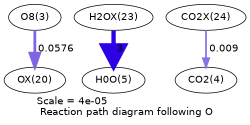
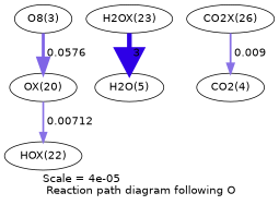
  digraph {
    fontname=Helvetica
    label="Scale = 4e-05\l Reaction path diagram following O"
    node [fontname=Helvetica]
    edge [fontname=Helvetica]
    n1 [label="O8(3)"]
    n2 [label="OX(20)"]
+   n3 [label="HOX(22)"]
    n4 [label="H2OX(23)"]
-   n5 [label="H0O(5)"]
-   n6 [label="CO2X(24)"]
+   n5 [label="H2O(5)"]
+   n6 [label="CO2X(26)"]
    n7 [label="CO2(4)"]
    n1 -> n2 [arrowsize=1.92 color="0.7, 0.558, 0.9" label=" 0.0576" penwidth=3.85]
+   n2 -> n3 [arrowsize=1.13 color="0.7, 0.507, 0.9" label=" 0.00712" penwidth=2.27]
    n4 -> n5 [arrowsize=3 color="0.7, 1.5, 0.9" label=" 3" penwidth=6]
    n6 -> n7 [arrowsize=1.22 color="0.7, 0.509, 0.9" label=" 0.009" penwidth=2.44]
  }
